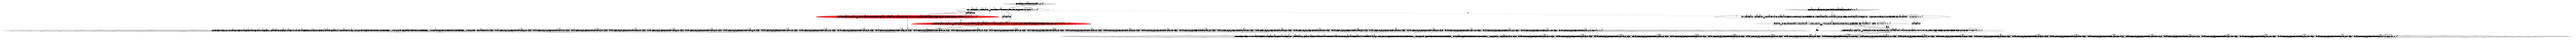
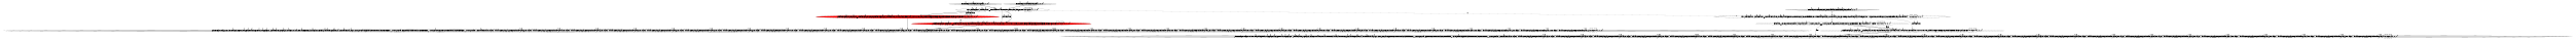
  digraph {
    node [fillcolor=lightgray shape=ellipse style=filled]
    edge [style=bold]
    n1 [fillcolor=white label="JoinFilterPreAnalysis preAnalysis = JoinFilterAnalyzer.computeJoinFilterPreAnalysis(joinableClauses,VirtualColumns.EMPTY,filter,true,true,true,QueryContexts.DEFAULT_ENABLE_JOIN_FILTER_REWRITE_MAX_SIZE_KEY)@@@5@@@['0', '0', '1']"]
    n2 [label="JoinTestHelper.verifyCursors(new HashJoinSegmentStorageAdapter(factSegment.asStorageAdapter(),joinableClauses,preAnalysis).makeCursors(filter,Intervals.ETERNITY,VirtualColumns.EMPTY,Granularities.ALL,false,null),ImmutableList.of(\"page\",\"countryIsoCode\",FACT_TO_COUNTRY_ON_ISO_CODE_PREFIX + \"countryIsoCode\",FACT_TO_COUNTRY_ON_ISO_CODE_PREFIX + \"countryName\",FACT_TO_COUNTRY_ON_ISO_CODE_PREFIX + \"countryNumber\"),ImmutableList.of(new Object((((edu.fdu.CPPDG.tinypdg.pe.ExpressionInfo@8aa18b,new Object((((edu.fdu.CPPDG.tinypdg.pe.ExpressionInfo@8aa193,new Object((((edu.fdu.CPPDG.tinypdg.pe.ExpressionInfo@8aa19b,new Object((((edu.fdu.CPPDG.tinypdg.pe.ExpressionInfo@8aa1a3,new Object((((edu.fdu.CPPDG.tinypdg.pe.ExpressionInfo@8aa1ab,new Object((((edu.fdu.CPPDG.tinypdg.pe.ExpressionInfo@8aa1b3,new Object((((edu.fdu.CPPDG.tinypdg.pe.ExpressionInfo@8aa1bb,new Object((((edu.fdu.CPPDG.tinypdg.pe.ExpressionInfo@8aa1c3,new Object((((edu.fdu.CPPDG.tinypdg.pe.ExpressionInfo@8aa1cb,new Object((((edu.fdu.CPPDG.tinypdg.pe.ExpressionInfo@8aa1d3,new Object((((edu.fdu.CPPDG.tinypdg.pe.ExpressionInfo@8aa1db,new Object((((edu.fdu.CPPDG.tinypdg.pe.ExpressionInfo@8aa1e3,new Object((((edu.fdu.CPPDG.tinypdg.pe.ExpressionInfo@8aa1eb,new Object((((edu.fdu.CPPDG.tinypdg.pe.ExpressionInfo@8aa1f3,new Object((((edu.fdu.CPPDG.tinypdg.pe.ExpressionInfo@8aa1fb,new Object((((edu.fdu.CPPDG.tinypdg.pe.ExpressionInfo@8aa203,new Object((((edu.fdu.CPPDG.tinypdg.pe.ExpressionInfo@8aa20b,new Object((((edu.fdu.CPPDG.tinypdg.pe.ExpressionInfo@8aa213,new Object((((edu.fdu.CPPDG.tinypdg.pe.ExpressionInfo@8aa21b,new Object((((edu.fdu.CPPDG.tinypdg.pe.ExpressionInfo@8aa223,new Object((((edu.fdu.CPPDG.tinypdg.pe.ExpressionInfo@8aa22b,new Object((((edu.fdu.CPPDG.tinypdg.pe.ExpressionInfo@8aa233,new Object((((edu.fdu.CPPDG.tinypdg.pe.ExpressionInfo@8aa23b))@@@6@@@['0', '0', '1']"]
+   n3 [label="test_makeCursors_factToCountryLeft['0', '1', '0']" shape=diamond]
    n4 [fillcolor=white label="List<JoinableClause> joinableClauses = ImmutableList.of(factToCountryOnIsoCode(JoinType.LEFT))@@@3@@@['1', '1', '0']"]
    n5 [label="JoinTestHelper.verifyCursors(new HashJoinSegmentStorageAdapter(factSegment.asStorageAdapter(),joinableClauses,preAnalysis).makeCursors(null,Intervals.ETERNITY,VirtualColumns.EMPTY,Granularities.ALL,false,null),ImmutableList.of(\"page\",\"countryIsoCode\",FACT_TO_COUNTRY_ON_ISO_CODE_PREFIX + \"countryIsoCode\",FACT_TO_COUNTRY_ON_ISO_CODE_PREFIX + \"countryName\",FACT_TO_COUNTRY_ON_ISO_CODE_PREFIX + \"countryNumber\"),ImmutableList.of(new Object((((edu.fdu.CPPDG.tinypdg.pe.ExpressionInfo@8aa038,new Object((((edu.fdu.CPPDG.tinypdg.pe.ExpressionInfo@8aa040,new Object((((edu.fdu.CPPDG.tinypdg.pe.ExpressionInfo@8aa048,new Object((((edu.fdu.CPPDG.tinypdg.pe.ExpressionInfo@8aa050,new Object((((edu.fdu.CPPDG.tinypdg.pe.ExpressionInfo@8aa058,new Object((((edu.fdu.CPPDG.tinypdg.pe.ExpressionInfo@8aa060,new Object((((edu.fdu.CPPDG.tinypdg.pe.ExpressionInfo@8aa068,new Object((((edu.fdu.CPPDG.tinypdg.pe.ExpressionInfo@8aa070,new Object((((edu.fdu.CPPDG.tinypdg.pe.ExpressionInfo@8aa078,new Object((((edu.fdu.CPPDG.tinypdg.pe.ExpressionInfo@8aa080,new Object((((edu.fdu.CPPDG.tinypdg.pe.ExpressionInfo@8aa088,new Object((((edu.fdu.CPPDG.tinypdg.pe.ExpressionInfo@8aa090,new Object((((edu.fdu.CPPDG.tinypdg.pe.ExpressionInfo@8aa098,new Object((((edu.fdu.CPPDG.tinypdg.pe.ExpressionInfo@8aa0a0,new Object((((edu.fdu.CPPDG.tinypdg.pe.ExpressionInfo@8aa0a8,new Object((((edu.fdu.CPPDG.tinypdg.pe.ExpressionInfo@8aa0b0,new Object((((edu.fdu.CPPDG.tinypdg.pe.ExpressionInfo@8aa0b8,new Object((((edu.fdu.CPPDG.tinypdg.pe.ExpressionInfo@8aa0c0,new Object((((edu.fdu.CPPDG.tinypdg.pe.ExpressionInfo@8aa0c8,new Object((((edu.fdu.CPPDG.tinypdg.pe.ExpressionInfo@8aa0d0,new Object((((edu.fdu.CPPDG.tinypdg.pe.ExpressionInfo@8aa0d8,new Object((((edu.fdu.CPPDG.tinypdg.pe.ExpressionInfo@8aa0e0,new Object((((edu.fdu.CPPDG.tinypdg.pe.ExpressionInfo@8aa0e8,new Object((((edu.fdu.CPPDG.tinypdg.pe.ExpressionInfo@8aa0f0,new Object((((edu.fdu.CPPDG.tinypdg.pe.ExpressionInfo@8aa0f8,new Object((((edu.fdu.CPPDG.tinypdg.pe.ExpressionInfo@8aa100,new Object((((edu.fdu.CPPDG.tinypdg.pe.ExpressionInfo@8aa108,new Object((((edu.fdu.CPPDG.tinypdg.pe.ExpressionInfo@8aa110,new Object((((edu.fdu.CPPDG.tinypdg.pe.ExpressionInfo@8aa118))@@@5@@@['1', '1', '0']"]
    n6 [label="test_makeCursors_factToCountryLeft['1', '0', '0']" shape=diamond]
    n7 [fillcolor=white label="Filter filter = new ExpressionDimFilter(StringUtils.format(\"\"%scountryIsoCode\" == countryIsoCode\",FACT_TO_COUNTRY_ON_ISO_CODE_PREFIX),ExprMacroTable.nil()).toFilter()@@@4@@@['0', '0', '1']"]
    n8 [fillcolor=red label="JoinFilterPreAnalysis preAnalysis = JoinFilterAnalyzer.computeJoinFilterPreAnalysis(joinableClauses,VirtualColumns.EMPTY,null,true,true,true,QueryContexts.DEFAULT_ENABLE_JOIN_FILTER_REWRITE_MAX_SIZE)@@@4@@@['0', '1', '0']"]
    n9 [fillcolor=white label="List<JoinableClause> joinableClauses = ImmutableList.of(new JoinableClause(FACT_TO_COUNTRY_ON_ISO_CODE_PREFIX,new IndexedTableJoinable(countriesTable),JoinType.INNER,JoinConditionAnalysis.forExpression(\"1\",FACT_TO_COUNTRY_ON_ISO_CODE_PREFIX,ExprMacroTable.nil())))@@@3@@@['0', '0', '1']"]
    n10 [fillcolor=red label="JoinFilterPreAnalysis preAnalysis = JoinFilterAnalyzer.computeJoinFilterPreAnalysis(joinableClauses,VirtualColumns.EMPTY,null,true,true,true,QueryContexts.DEFAULT_ENABLE_JOIN_FILTER_REWRITE_MAX_SIZE_KEY)@@@4@@@['1', '0', '0']"]
    n11 [label="test_makeCursors_factToCountryInnerWithFilterInsteadOfRealJoinCondition['0', '0', '1']" shape=diamond]
    n1 -> n2
+   n3 -> n4
    n4 -> n8 [label=joinableClauses style=solid]
    n4 -> n8
    n4 -> n9 [label=0 style=dashed]
    n4 -> n10 [label=joinableClauses style=solid]
    n4 -> n10
    n6 -> n4
    n7 -> n1
    n7 -> n1 [label=filter style=solid]
    n7 -> n2 [label=filter style=solid]
    n8 -> n5
    n9 -> n1 [label=joinableClauses style=solid]
    n9 -> n7
    n10 -> n5
    n10 -> n8 [label=0 style=dashed]
    n11 -> n9
  }
